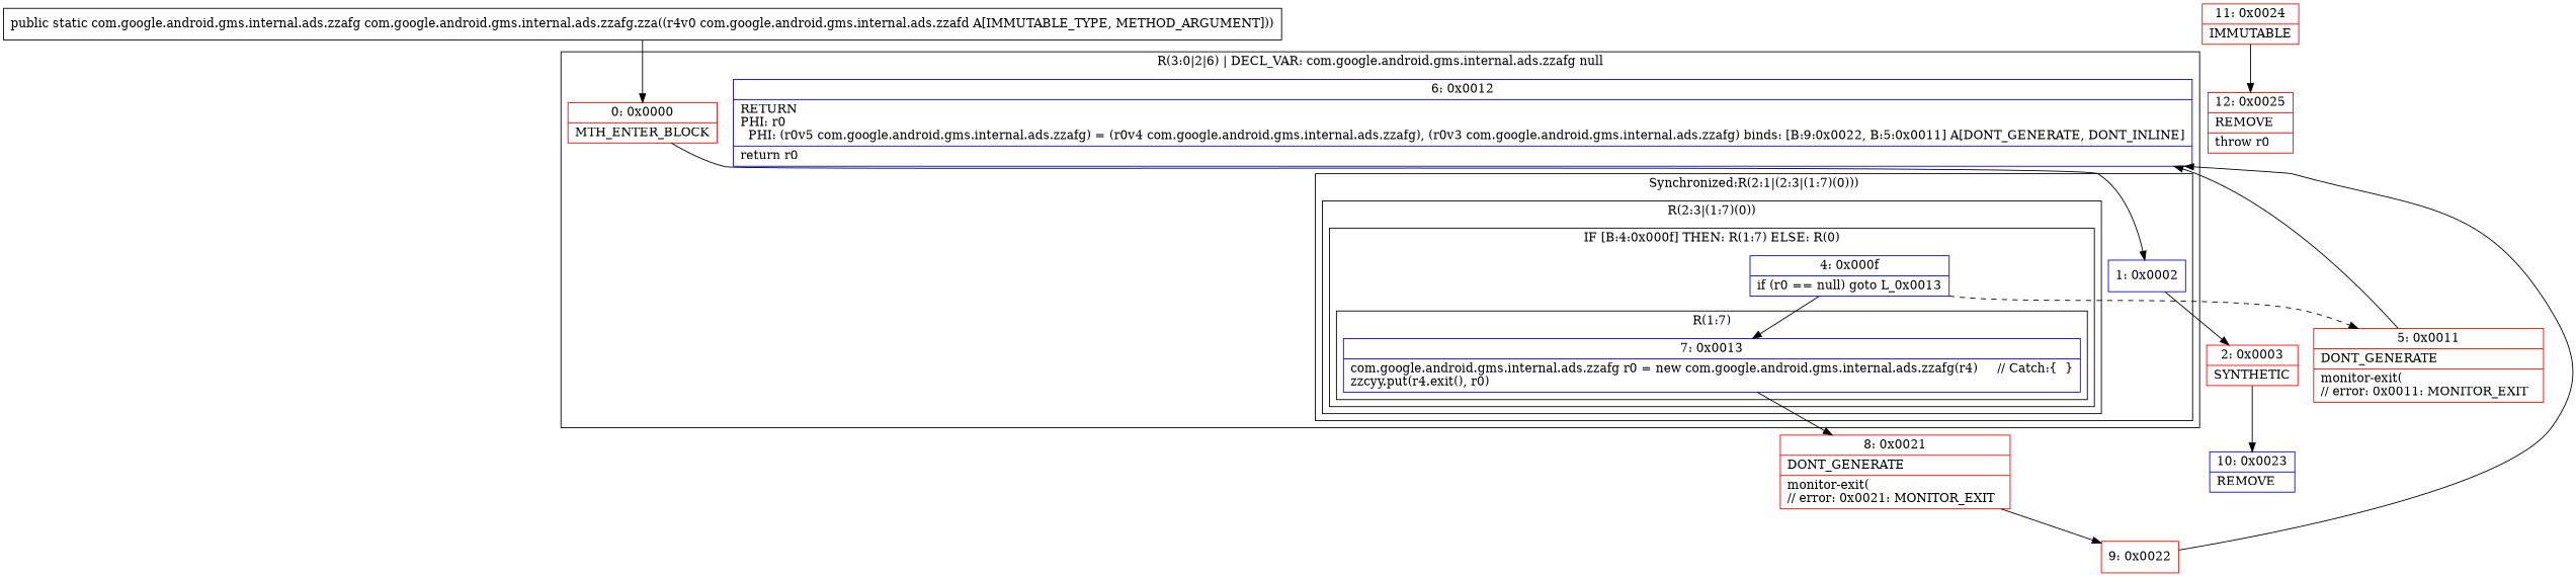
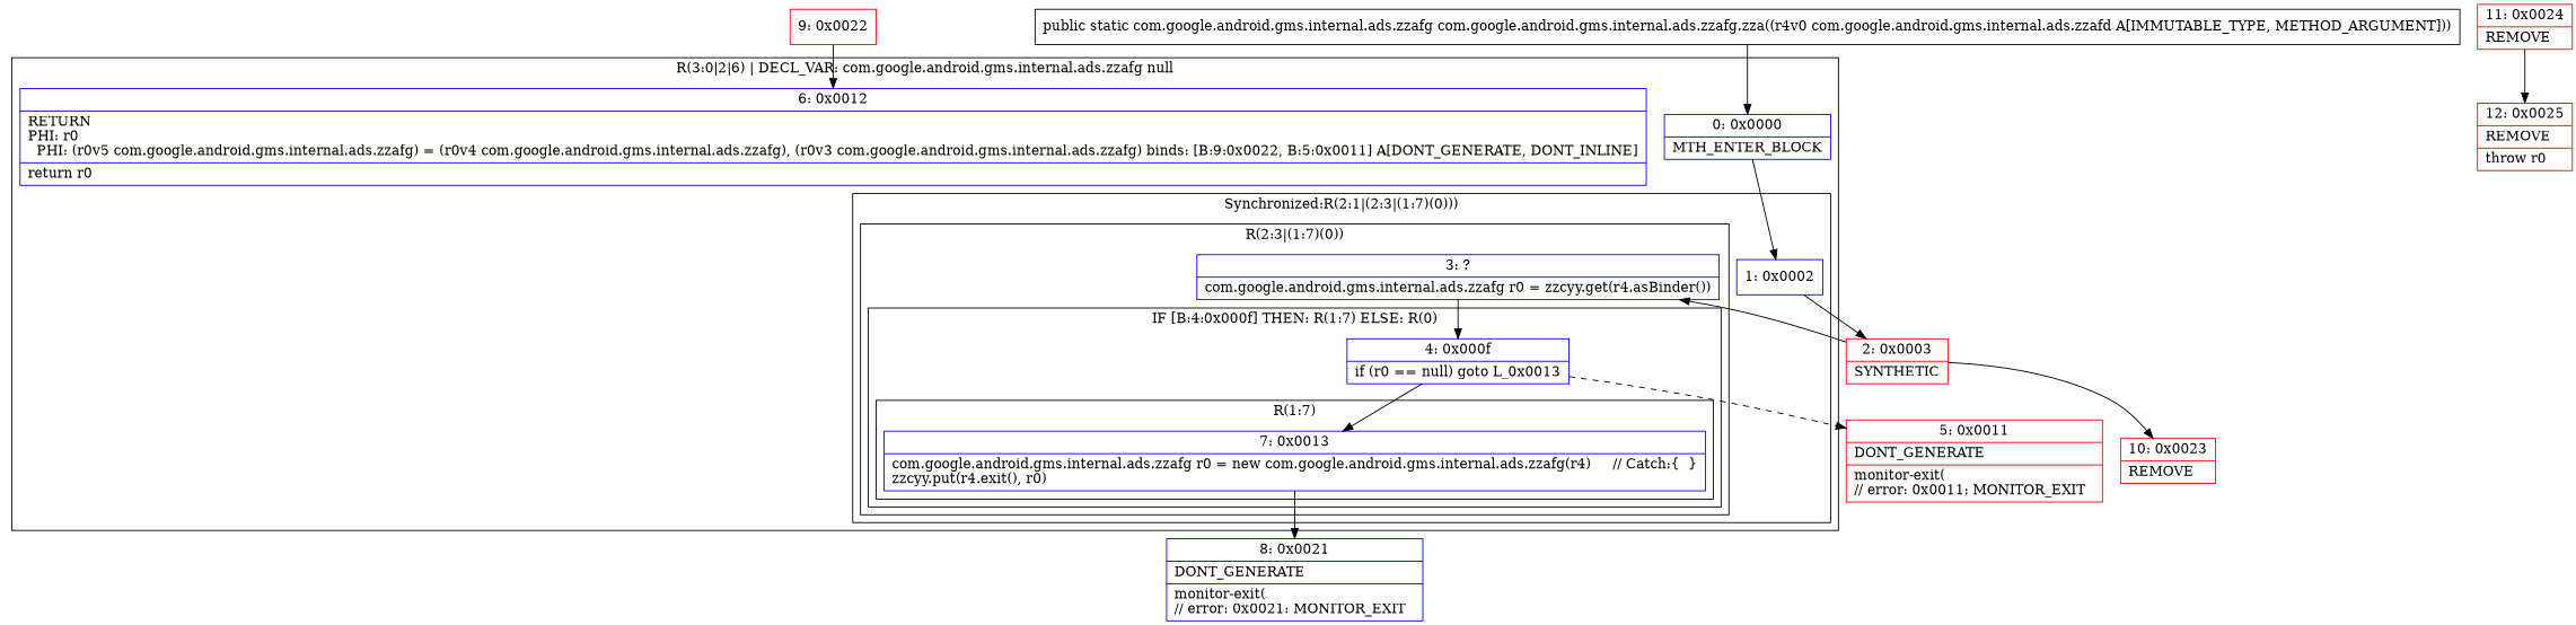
  digraph {
    node [color=red shape=record]
    n1 [color=blue label="{7\:\ 0x0013|com.google.android.gms.internal.ads.zzafg r0 = new com.google.android.gms.internal.ads.zzafg(r4)     \/\/ Catch:\{  \}\lzzcyy.put(r4.exit(), r0)\l}"]
    n2 [color=blue label="{4\:\ 0x000f|if (r0 == null) goto L_0x0013\l}"]
+   n3 [color=blue label="{3\:\ ?|com.google.android.gms.internal.ads.zzafg r0 = zzcyy.get(r4.asBinder())\l}"]
    n4 [color=blue label="{1\:\ 0x0002}"]
-   n5 [label="{0\:\ 0x0000|MTH_ENTER_BLOCK\l}"]
+   n5 [color=blue label="{0\:\ 0x0000|MTH_ENTER_BLOCK\l}"]
    n6 [color=blue label="{6\:\ 0x0012|RETURN\lPHI: r0 \l  PHI: (r0v5 com.google.android.gms.internal.ads.zzafg) = (r0v4 com.google.android.gms.internal.ads.zzafg), (r0v3 com.google.android.gms.internal.ads.zzafg) binds: [B:9:0x0022, B:5:0x0011] A[DONT_GENERATE, DONT_INLINE]\l|return r0\l}"]
-   n7 [label="{8\:\ 0x0021|DONT_GENERATE\l|monitor\-exit(\l\/\/ error: 0x0021: MONITOR_EXIT  \l}"]
+   n7 [color=blue label="{8\:\ 0x0021|DONT_GENERATE\l|monitor\-exit(\l\/\/ error: 0x0021: MONITOR_EXIT  \l}"]
    n8 [label="{5\:\ 0x0011|DONT_GENERATE\l|monitor\-exit(\l\/\/ error: 0x0011: MONITOR_EXIT  \l}"]
    n9 [label="{2\:\ 0x0003|SYNTHETIC\l}"]
-   n10 [color=blue label="{10\:\ 0x0023|REMOVE\l}"]
+   n10 [label="{10\:\ 0x0023|REMOVE\l}"]
    n11 [label="{9\:\ 0x0022}"]
-   n12 [label="{11\:\ 0x0024|IMMUTABLE\l}"]
+   n12 [label="{11\:\ 0x0024|REMOVE\l}"]
    n13 [label="{12\:\ 0x0025|REMOVE\l|throw r0\l}"]
    n14 [label="{public static com.google.android.gms.internal.ads.zzafg com.google.android.gms.internal.ads.zzafg.zza((r4v0 com.google.android.gms.internal.ads.zzafd A[IMMUTABLE_TYPE, METHOD_ARGUMENT])) }" color=""]
    subgraph cluster_1 {
      label="R(3:0|2|6) | DECL_VAR: com.google.android.gms.internal.ads.zzafg null\l"
      n5
      n6
      subgraph cluster_2 {
        label="Synchronized:R(2:1|(2:3|(1:7)(0)))"
        n4
        subgraph cluster_3 {
          label="R(2:3|(1:7)(0))"
+         n3
          subgraph cluster_4 {
            label="IF [B:4:0x000f] THEN: R(1:7) ELSE: R(0)"
            n2
            subgraph cluster_5 {
              label="R(1:7)"
              n1
            }
            subgraph cluster_6 {
              label="R(0)"
            }
          }
        }
      }
    }
    n1 -> n7
    n2 -> n1
    n2 -> n8 [style=dashed]
+   n3 -> n2
    n4 -> n9
    n5 -> n4
-   n7 -> n11
-   n8 -> n6
+   n9 -> n3
    n9 -> n10
    n11 -> n6
    n12 -> n13
    n14 -> n5
  }
